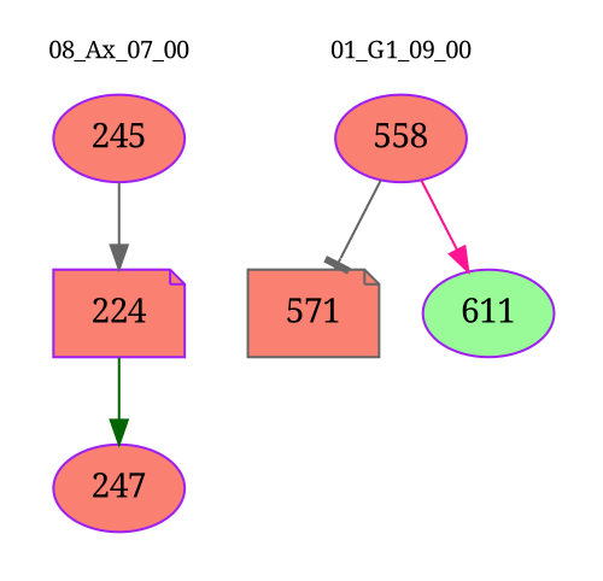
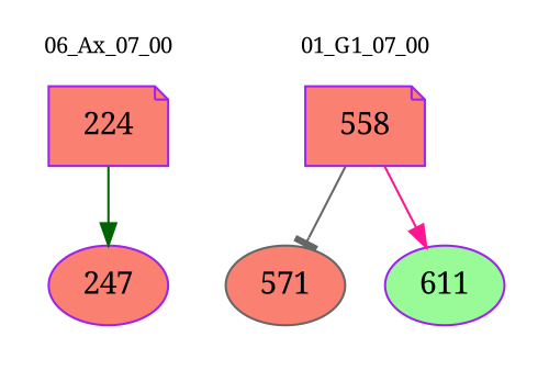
  digraph {
    fontname="Noto Serif"
    node [color=purple fillcolor=salmon fontname="Noto Serif" shape=ellipse style=filled]
    edge [arrowhead=normal color=gray40 fontname="Noto Serif"]
-   n1 [label=245]
    n2 [label=224 shape=note]
    n3 [label=247]
-   n4 [color=gray40 label=571 shape=note]
-   n5 [label=558]
+   n4 [color=gray40 label=571]
+   n5 [label=558 shape=note]
    n6 [fillcolor=palegreen label=611]
    subgraph cluster_1 {
      color=white
      fontsize=10
-     label="08_Ax_07_00"
-     n1
+     label="06_Ax_07_00"
      n2
      n3
    }
    subgraph cluster_2 {
      color=white
      fontsize=10
-     label="01_G1_09_00"
+     label="01_G1_07_00"
      n4
      n5
      n6
    }
-   n1 -> n2
    n2 -> n3 [color=darkgreen]
    n5 -> n4 [arrowhead=tee]
    n5 -> n6 [color=deeppink]
  }
